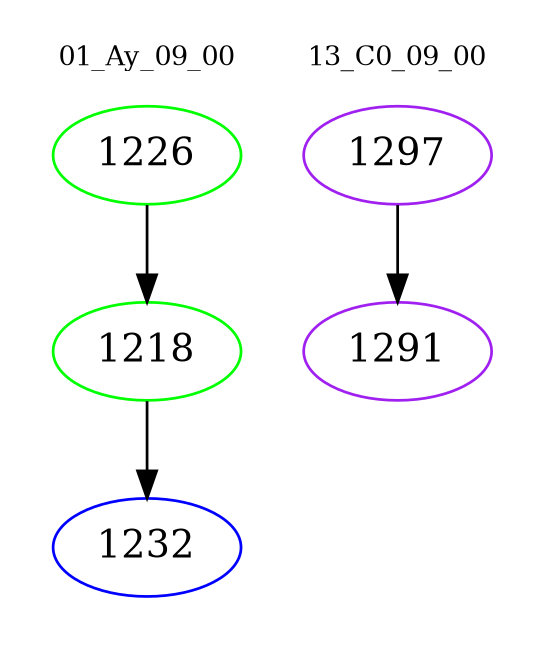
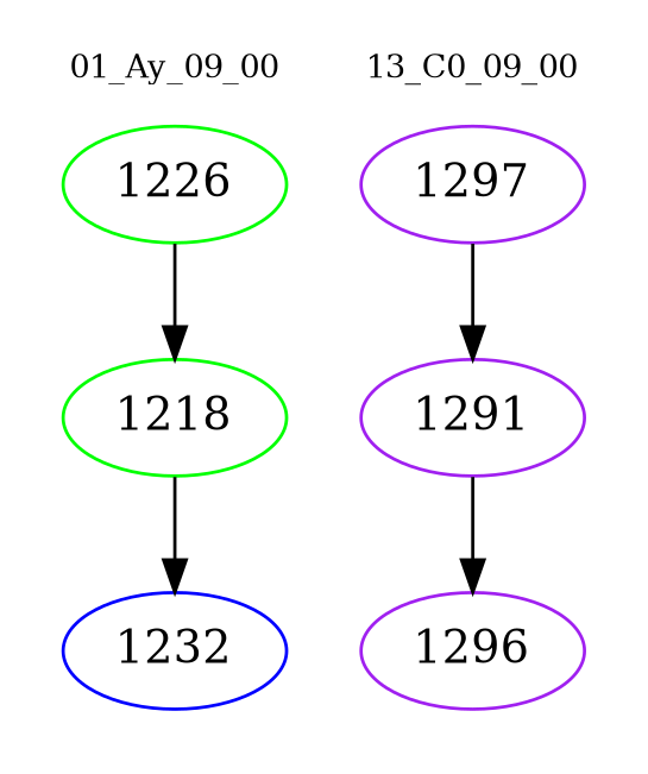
  digraph {
    node [color=purple]
    edge [color=black]
    n1 [color=green label=1226]
    n2 [color=green label=1218]
    n3 [color=blue label=1232]
    n4 [label=1297]
    n5 [label=1291]
+   n6 [label=1296]
    subgraph cluster_1 {
      color=white
      fontsize=10
      label="01_Ay_09_00"
      n1
      n2
      n3
    }
    subgraph cluster_2 {
      color=white
      fontsize=10
      label="13_C0_09_00"
      n4
      n5
+     n6
    }
    n1 -> n2
    n2 -> n3
    n4 -> n5
+   n5 -> n6
  }
